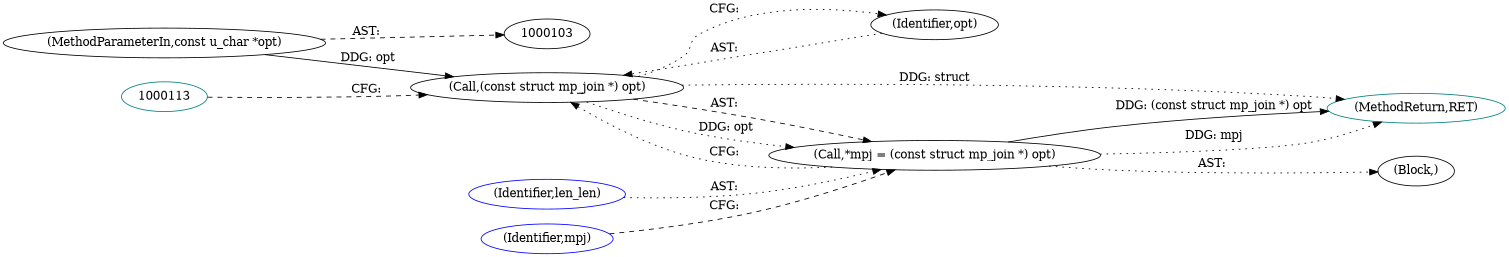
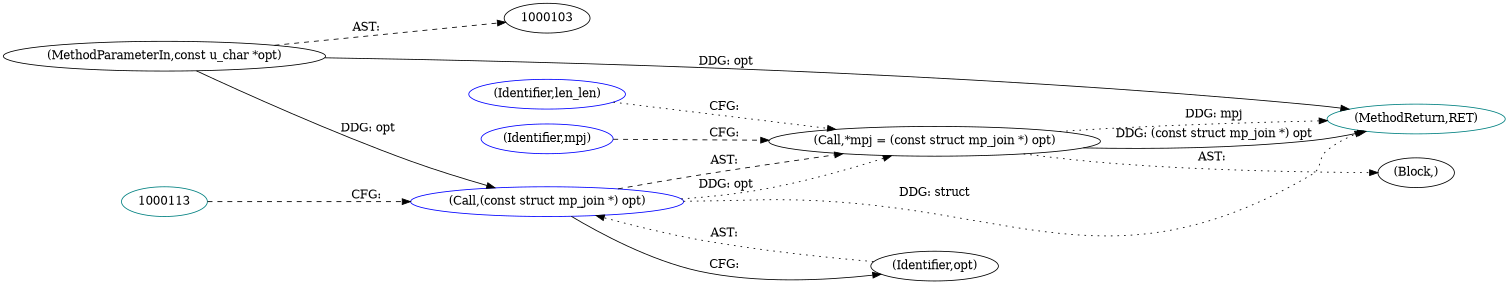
  digraph {
    rankdir=LR
    node [color=black]
    edge [style=dotted]
    n1 [label="(MethodParameterIn,const u_char *opt)"]
-   n2 [label="(Call,(const struct mp_join *) opt)"]
+   n2 [color=blue label="(Call,(const struct mp_join *) opt)"]
    n3 [color=teal label="(MethodReturn,RET)"]
    1000103
    n5 [label="(Call,*mpj = (const struct mp_join *) opt)"]
    n6 [label="(Identifier,opt)"]
    n7 [label="(Block,)"]
    n8 [color=blue label="(Identifier,len_len)"]
    n9 [color=blue label="(Identifier,mpj)"]
    1000113 [color=teal]
    n1 -> n2 [label="DDG: opt" style=solid]
+   n1 -> n3 [label="DDG: opt" style=solid]
    n1 -> 1000103 [label="AST: " style=dashed]
    n2 -> n3 [label="DDG: struct"]
    n2 -> n5 [label="AST: " style=dashed]
    n2 -> n5 [label="DDG: opt"]
-   n2 -> n6 [label="CFG: "]
-   n5 -> n2 [label="CFG: "]
+   n2 -> n6 [label="CFG: " style=solid]
    n5 -> n3 [label="DDG: (const struct mp_join *) opt" style=solid]
    n5 -> n3 [label="DDG: mpj"]
    n5 -> n7 [label="AST: "]
    n6 -> n2 [label="AST: "]
-   n8 -> n5 [label="AST: "]
+   n8 -> n5 [label="CFG: "]
    n9 -> n5 [label="CFG: " style=dashed]
    1000113 -> n2 [label="CFG: " style=dashed]
  }
